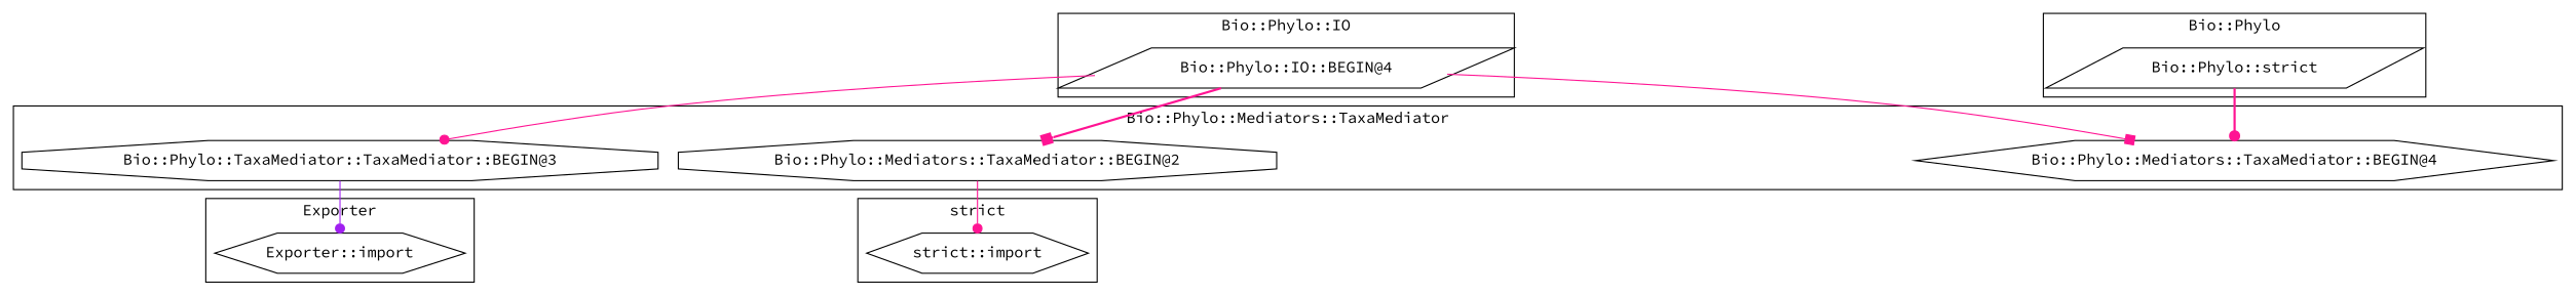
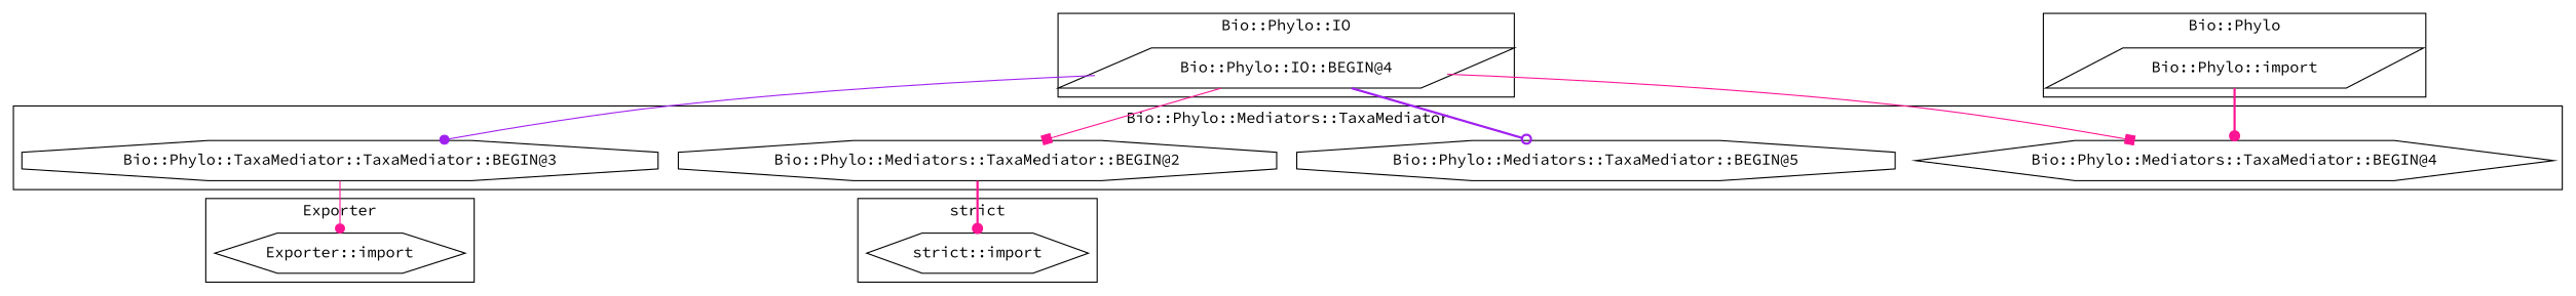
  digraph {
    fontname="Source Code Pro"
    node [fontname="Source Code Pro" shape=hexagon]
    edge [arrowhead=dot color=deeppink fontname="Source Code Pro" style=solid]
    "Exporter::import"
    "Bio::Phylo::IO::BEGIN@4" [shape=parallelogram]
+   "Bio::Phylo::Mediators::TaxaMediator::BEGIN@5" [shape=octagon]
    "Bio::Phylo::Mediators::TaxaMediator::BEGIN@4"
    n5 [label="Bio::Phylo::TaxaMediator::TaxaMediator::BEGIN@3" shape=octagon]
    "Bio::Phylo::Mediators::TaxaMediator::BEGIN@2" [shape=octagon]
    "strict::import"
-   "Bio::Phylo::import" [shape=parallelogram label="Bio::Phylo::strict"]
+   "Bio::Phylo::import" [shape=parallelogram]
    subgraph cluster_1 {
      label=Exporter
      "Exporter::import"
    }
    subgraph cluster_2 {
      label="Bio::Phylo::IO"
      "Bio::Phylo::IO::BEGIN@4"
    }
    subgraph cluster_3 {
      label="Bio::Phylo::Mediators::TaxaMediator"
+     "Bio::Phylo::Mediators::TaxaMediator::BEGIN@5"
      "Bio::Phylo::Mediators::TaxaMediator::BEGIN@4"
      n5
      "Bio::Phylo::Mediators::TaxaMediator::BEGIN@2"
    }
    subgraph cluster_4 {
      label="strict"
      "strict::import"
    }
    subgraph cluster_5 {
      label="Bio::Phylo"
      "Bio::Phylo::import"
    }
+   "Bio::Phylo::IO::BEGIN@4" -> "Bio::Phylo::Mediators::TaxaMediator::BEGIN@5" [arrowhead=odot color=purple style=bold]
    "Bio::Phylo::IO::BEGIN@4" -> "Bio::Phylo::Mediators::TaxaMediator::BEGIN@4" [arrowhead=box]
-   "Bio::Phylo::IO::BEGIN@4" -> n5
-   "Bio::Phylo::IO::BEGIN@4" -> "Bio::Phylo::Mediators::TaxaMediator::BEGIN@2" [arrowhead=box style=bold]
-   n5 -> "Exporter::import" [color=purple]
-   "Bio::Phylo::Mediators::TaxaMediator::BEGIN@2" -> "strict::import"
+   "Bio::Phylo::IO::BEGIN@4" -> n5 [color=purple]
+   "Bio::Phylo::IO::BEGIN@4" -> "Bio::Phylo::Mediators::TaxaMediator::BEGIN@2" [arrowhead=box]
+   n5 -> "Exporter::import"
+   "Bio::Phylo::Mediators::TaxaMediator::BEGIN@2" -> "strict::import" [style=bold]
    "Bio::Phylo::import" -> "Bio::Phylo::Mediators::TaxaMediator::BEGIN@4" [style=bold]
  }
